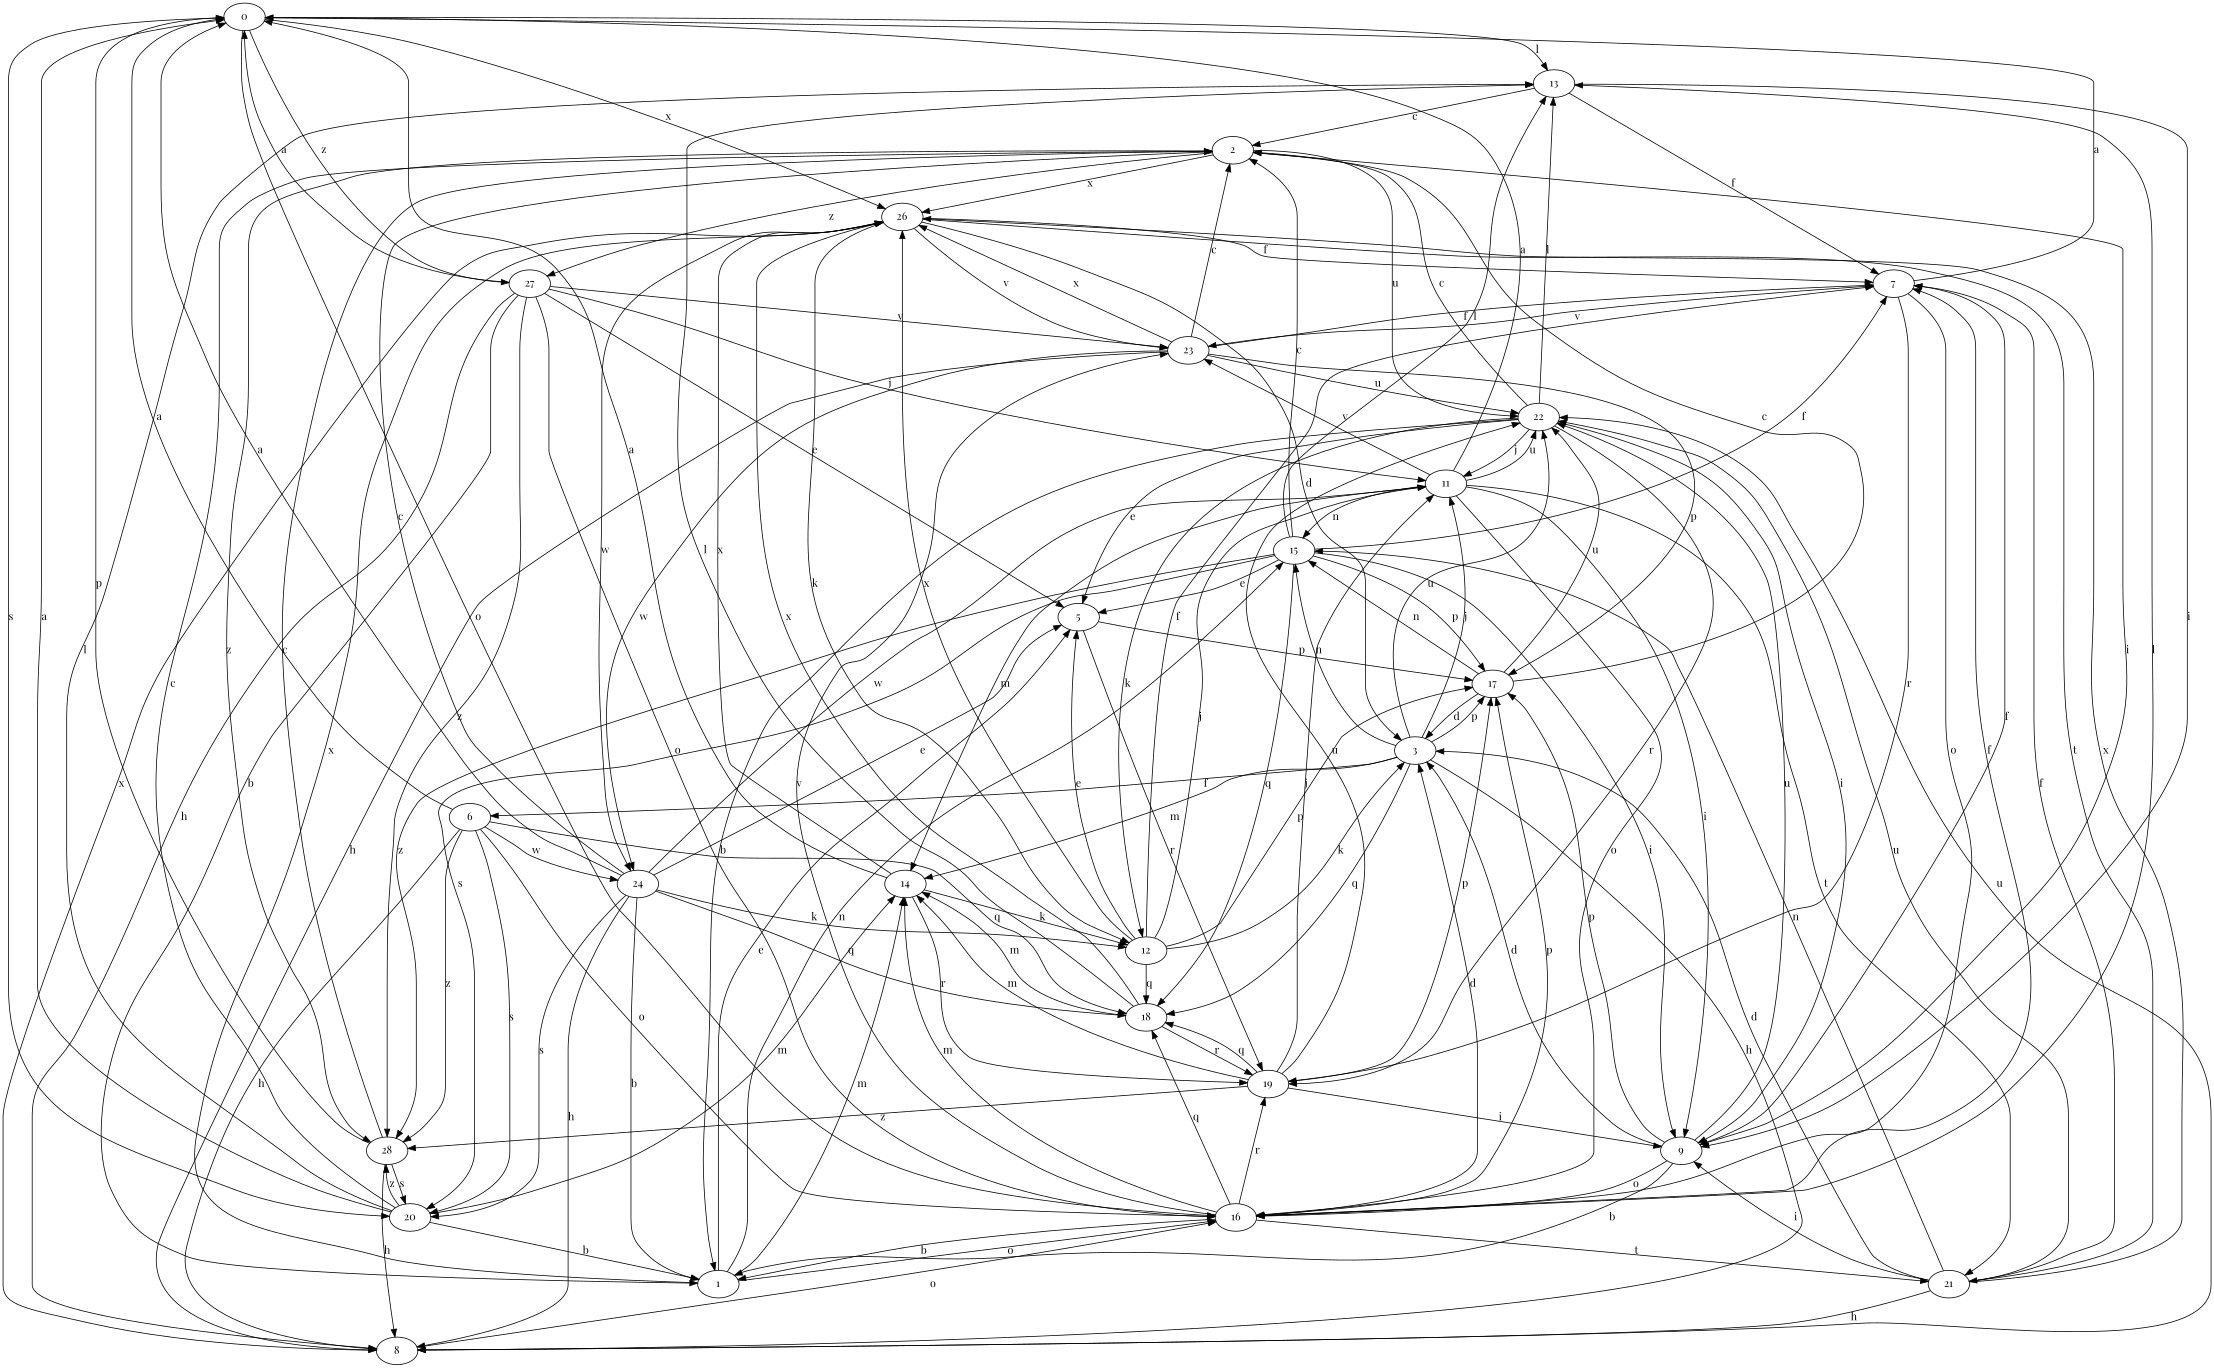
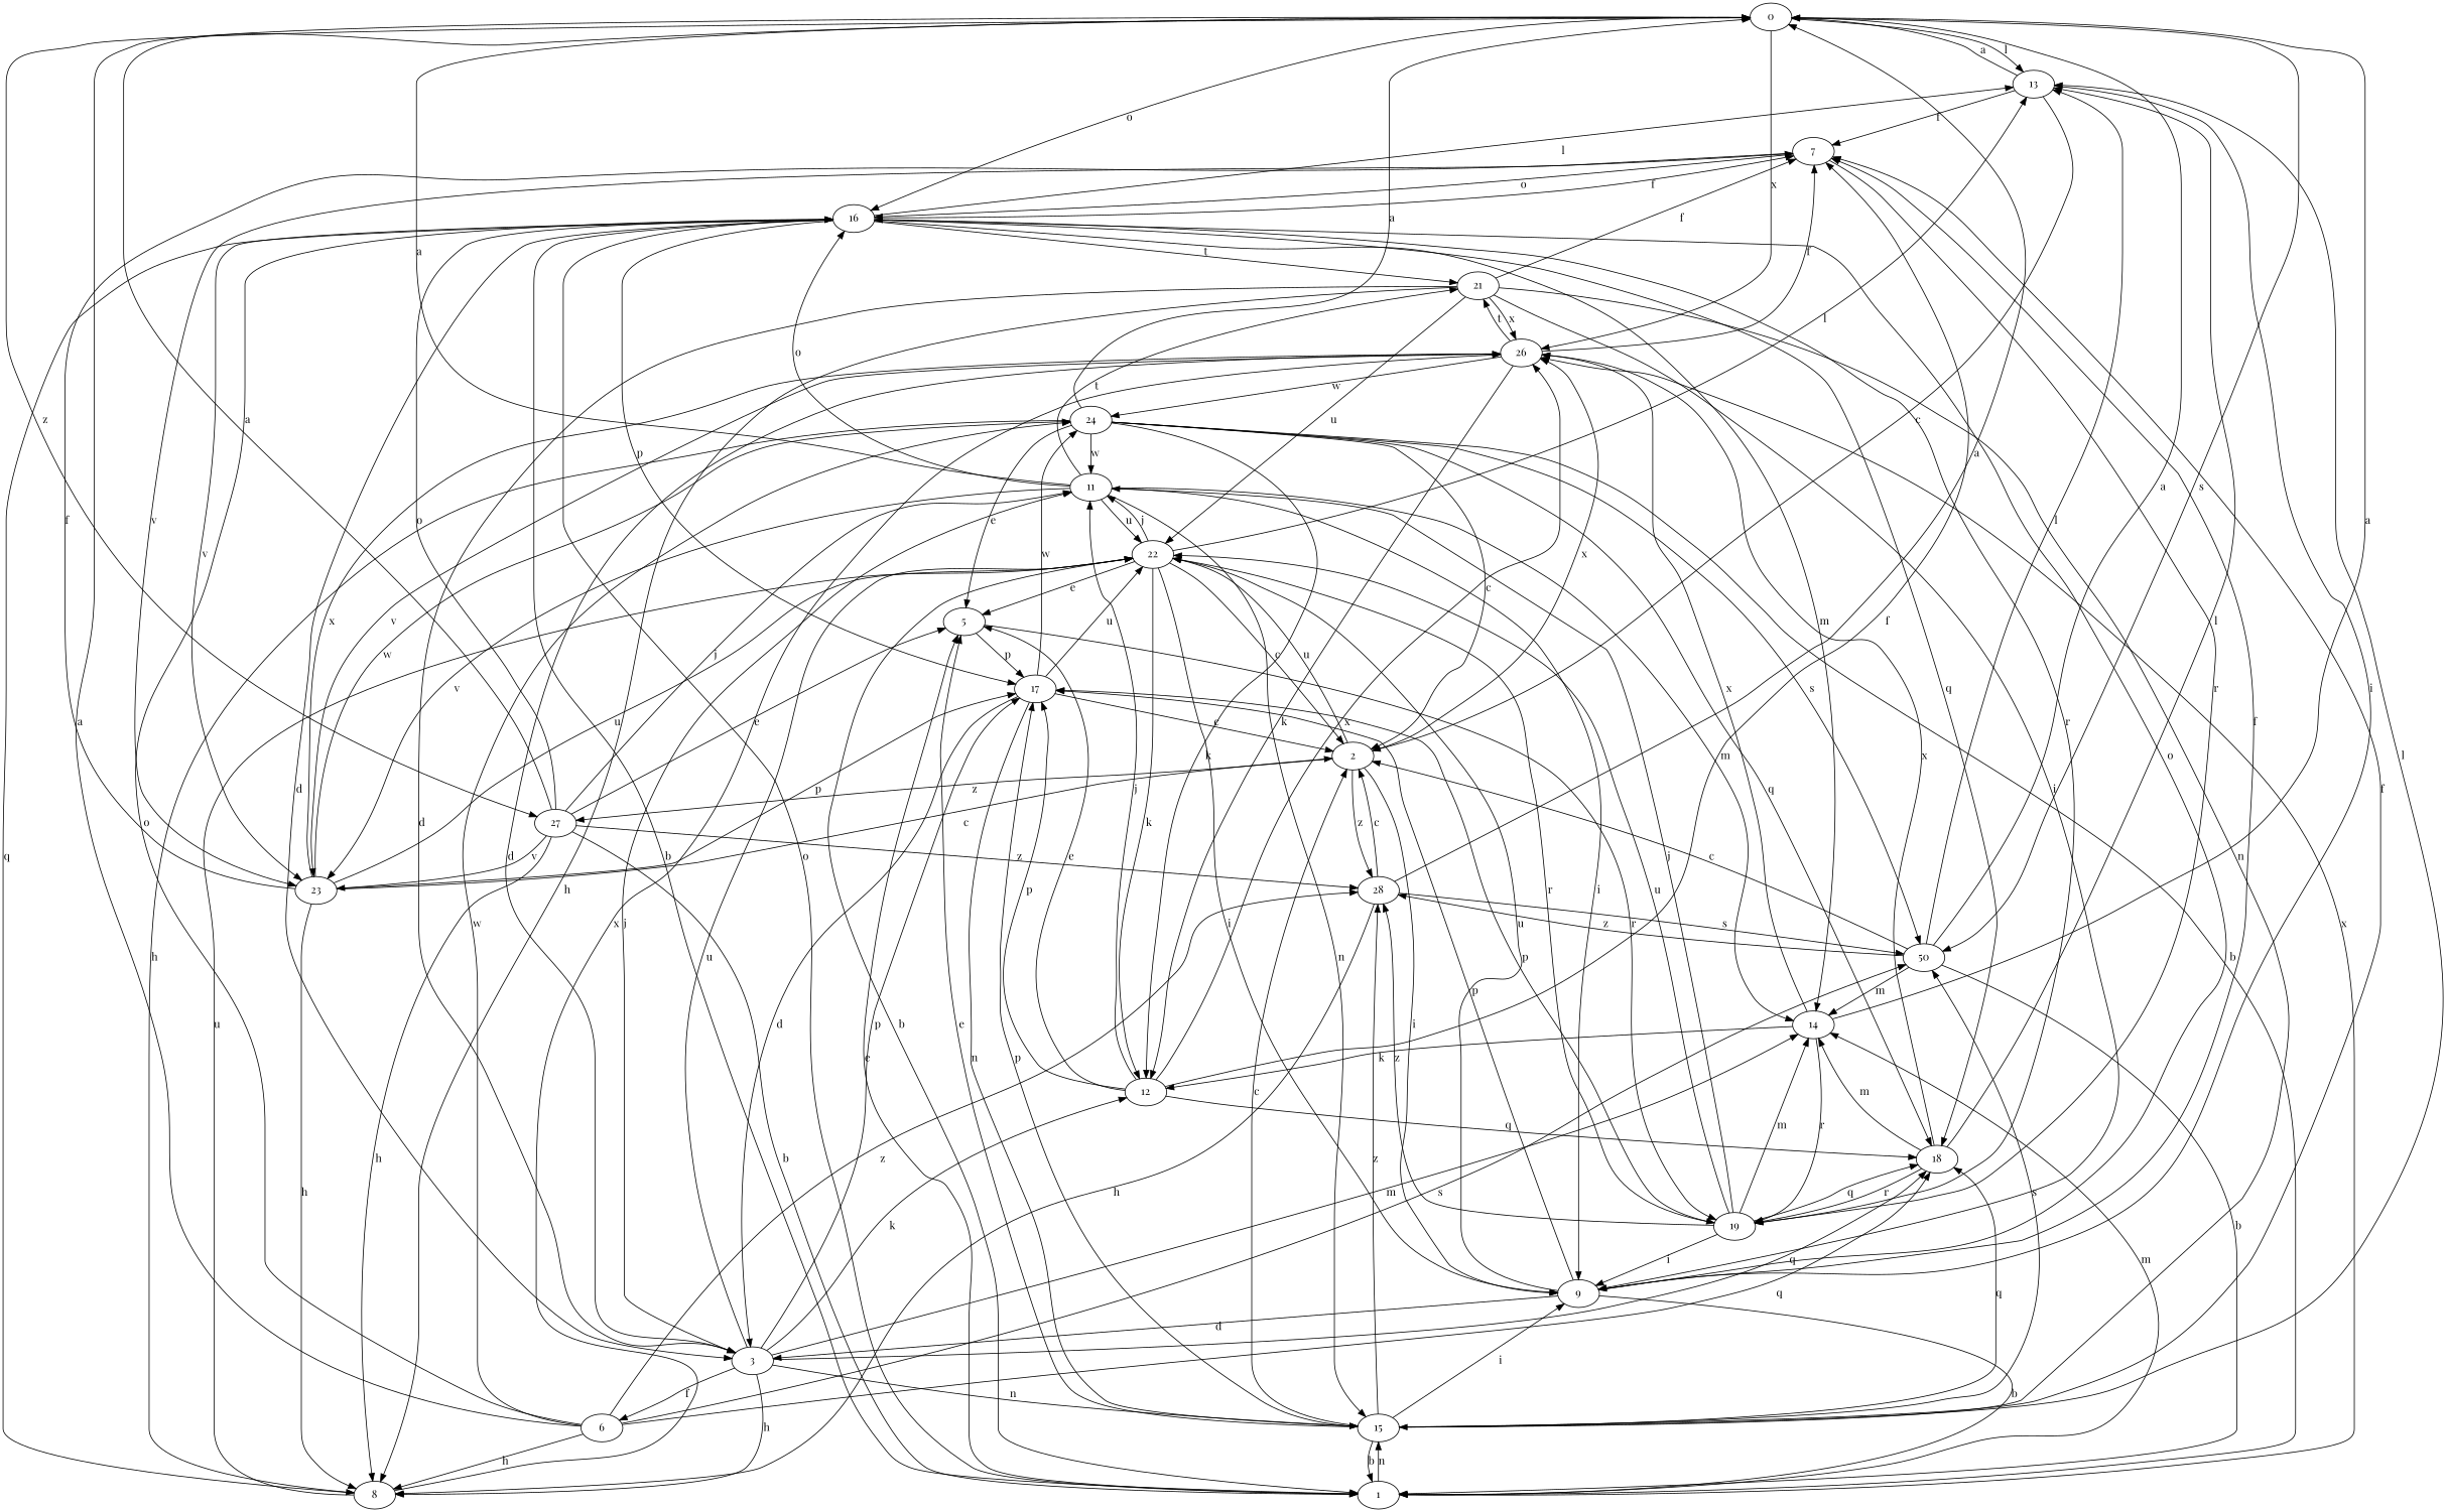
  strict digraph {
    fontname="Playfair Display"
    node [fontname="Playfair Display"]
    edge [fontname="Playfair Display"]
    0
    13
    16
-   20
+   20 [label=50]
    26
    27
    2
    9
    7
    1
    14
    3
    17
    18
    19
    23
    21
    28
    12
    24
    5
    8
    11
    15
    22
    6
    0 -> 13 [label=l]
    0 -> 16 [label=o]
    0 -> 20 [label=s]
    0 -> 26 [label=x]
    0 -> 27 [label=z]
-   7 -> 0 [label=a]
+   13 -> 0 [label=a]
    13 -> 2 [label=c]
    13 -> 9 [label=i]
    13 -> 7 [label=f]
    16 -> 13 [label=l]
    16 -> 7 [label=f]
    16 -> 1 [label=b]
    16 -> 14 [label=m]
    16 -> 3 [label=d]
    16 -> 17 [label=p]
    16 -> 18 [label=q]
    16 -> 19 [label=r]
    16 -> 23 [label=v]
    16 -> 21 [label=t]
    20 -> 0 [label=a]
    20 -> 13 [label=l]
    20 -> 2 [label=c]
    20 -> 1 [label=b]
    20 -> 14 [label=m]
    20 -> 28 [label=z]
    26 -> 7 [label=f]
    26 -> 3 [label=d]
    26 -> 23 [label=v]
    26 -> 21 [label=t]
    26 -> 12 [label=k]
    26 -> 24 [label=w]
    27 -> 0 [label=a]
    27 -> 16 [label=o]
    27 -> 1 [label=b]
    27 -> 23 [label=v]
    27 -> 28 [label=z]
    27 -> 5 [label=e]
    27 -> 8 [label=h]
    27 -> 11 [label=j]
    2 -> 26 [label=x]
    2 -> 27 [label=z]
    2 -> 9 [label=i]
    2 -> 28 [label=z]
    2 -> 22 [label=u]
    9 -> 16 [label=o]
    9 -> 7 [label=f]
    9 -> 1 [label=b]
    9 -> 3 [label=d]
    9 -> 17 [label=p]
    9 -> 22 [label=u]
    7 -> 16 [label=o]
    7 -> 19 [label=r]
    7 -> 23 [label=v]
    1 -> 16 [label=o]
    1 -> 26 [label=x]
    1 -> 14 [label=m]
    1 -> 5 [label=e]
    1 -> 15 [label=n]
    14 -> 0 [label=a]
    14 -> 26 [label=x]
    14 -> 19 [label=r]
    14 -> 12 [label=k]
    3 -> 14 [label=m]
    3 -> 17 [label=p]
    3 -> 18 [label=q]
-   12 -> 3 [label=k]
+   3 -> 12 [label=k]
    3 -> 8 [label=h]
    3 -> 11 [label=j]
    3 -> 15 [label=n]
    3 -> 22 [label=u]
    3 -> 6 [label=f]
    17 -> 2 [label=c]
    17 -> 3 [label=d]
+   17 -> 24 [label=w]
    17 -> 15 [label=n]
    17 -> 22 [label=u]
    18 -> 13 [label=l]
    18 -> 26 [label=x]
    18 -> 14 [label=m]
    18 -> 19 [label=r]
    19 -> 9 [label=i]
    19 -> 14 [label=m]
    19 -> 17 [label=p]
    19 -> 18 [label=q]
    19 -> 28 [label=z]
    19 -> 11 [label=j]
    19 -> 22 [label=u]
    23 -> 26 [label=x]
    23 -> 2 [label=c]
    23 -> 7 [label=f]
    23 -> 17 [label=p]
    23 -> 24 [label=w]
    23 -> 8 [label=h]
    23 -> 22 [label=u]
    21 -> 26 [label=x]
    21 -> 9 [label=i]
    21 -> 7 [label=f]
    21 -> 3 [label=d]
    21 -> 8 [label=h]
    21 -> 15 [label=n]
    21 -> 22 [label=u]
-   28 -> 0 [label=p]
+   28 -> 0 [label=a]
    28 -> 20 [label=s]
    28 -> 2 [label=c]
    28 -> 8 [label=h]
    12 -> 26 [label=x]
    12 -> 7 [label=f]
    12 -> 17 [label=p]
    12 -> 18 [label=q]
    12 -> 5 [label=e]
    12 -> 11 [label=j]
    24 -> 0 [label=a]
    24 -> 20 [label=s]
    24 -> 2 [label=c]
    24 -> 1 [label=b]
    24 -> 18 [label=q]
    24 -> 12 [label=k]
    24 -> 5 [label=e]
    24 -> 8 [label=h]
    24 -> 11 [label=w]
    5 -> 17 [label=p]
    5 -> 19 [label=r]
-   8 -> 16 [label=o]
+   8 -> 16 [label=q]
    8 -> 26 [label=x]
    8 -> 22 [label=u]
    11 -> 0 [label=a]
    11 -> 16 [label=o]
    11 -> 9 [label=i]
    11 -> 14 [label=m]
    11 -> 23 [label=v]
    11 -> 21 [label=t]
    11 -> 15 [label=n]
    11 -> 22 [label=u]
    15 -> 13 [label=l]
    15 -> 20 [label=s]
    15 -> 2 [label=c]
    15 -> 9 [label=i]
    15 -> 7 [label=f]
+   15 -> 1 [label=b]
    15 -> 17 [label=p]
    15 -> 18 [label=q]
    15 -> 28 [label=z]
    15 -> 5 [label=e]
    22 -> 13 [label=l]
    22 -> 2 [label=c]
    22 -> 9 [label=i]
    22 -> 1 [label=b]
    22 -> 19 [label=r]
    22 -> 12 [label=k]
    22 -> 5 [label=e]
    22 -> 11 [label=j]
    6 -> 0 [label=a]
    6 -> 16 [label=o]
    6 -> 20 [label=s]
    6 -> 18 [label=q]
    6 -> 28 [label=z]
    6 -> 24 [label=w]
    6 -> 8 [label=h]
  }
